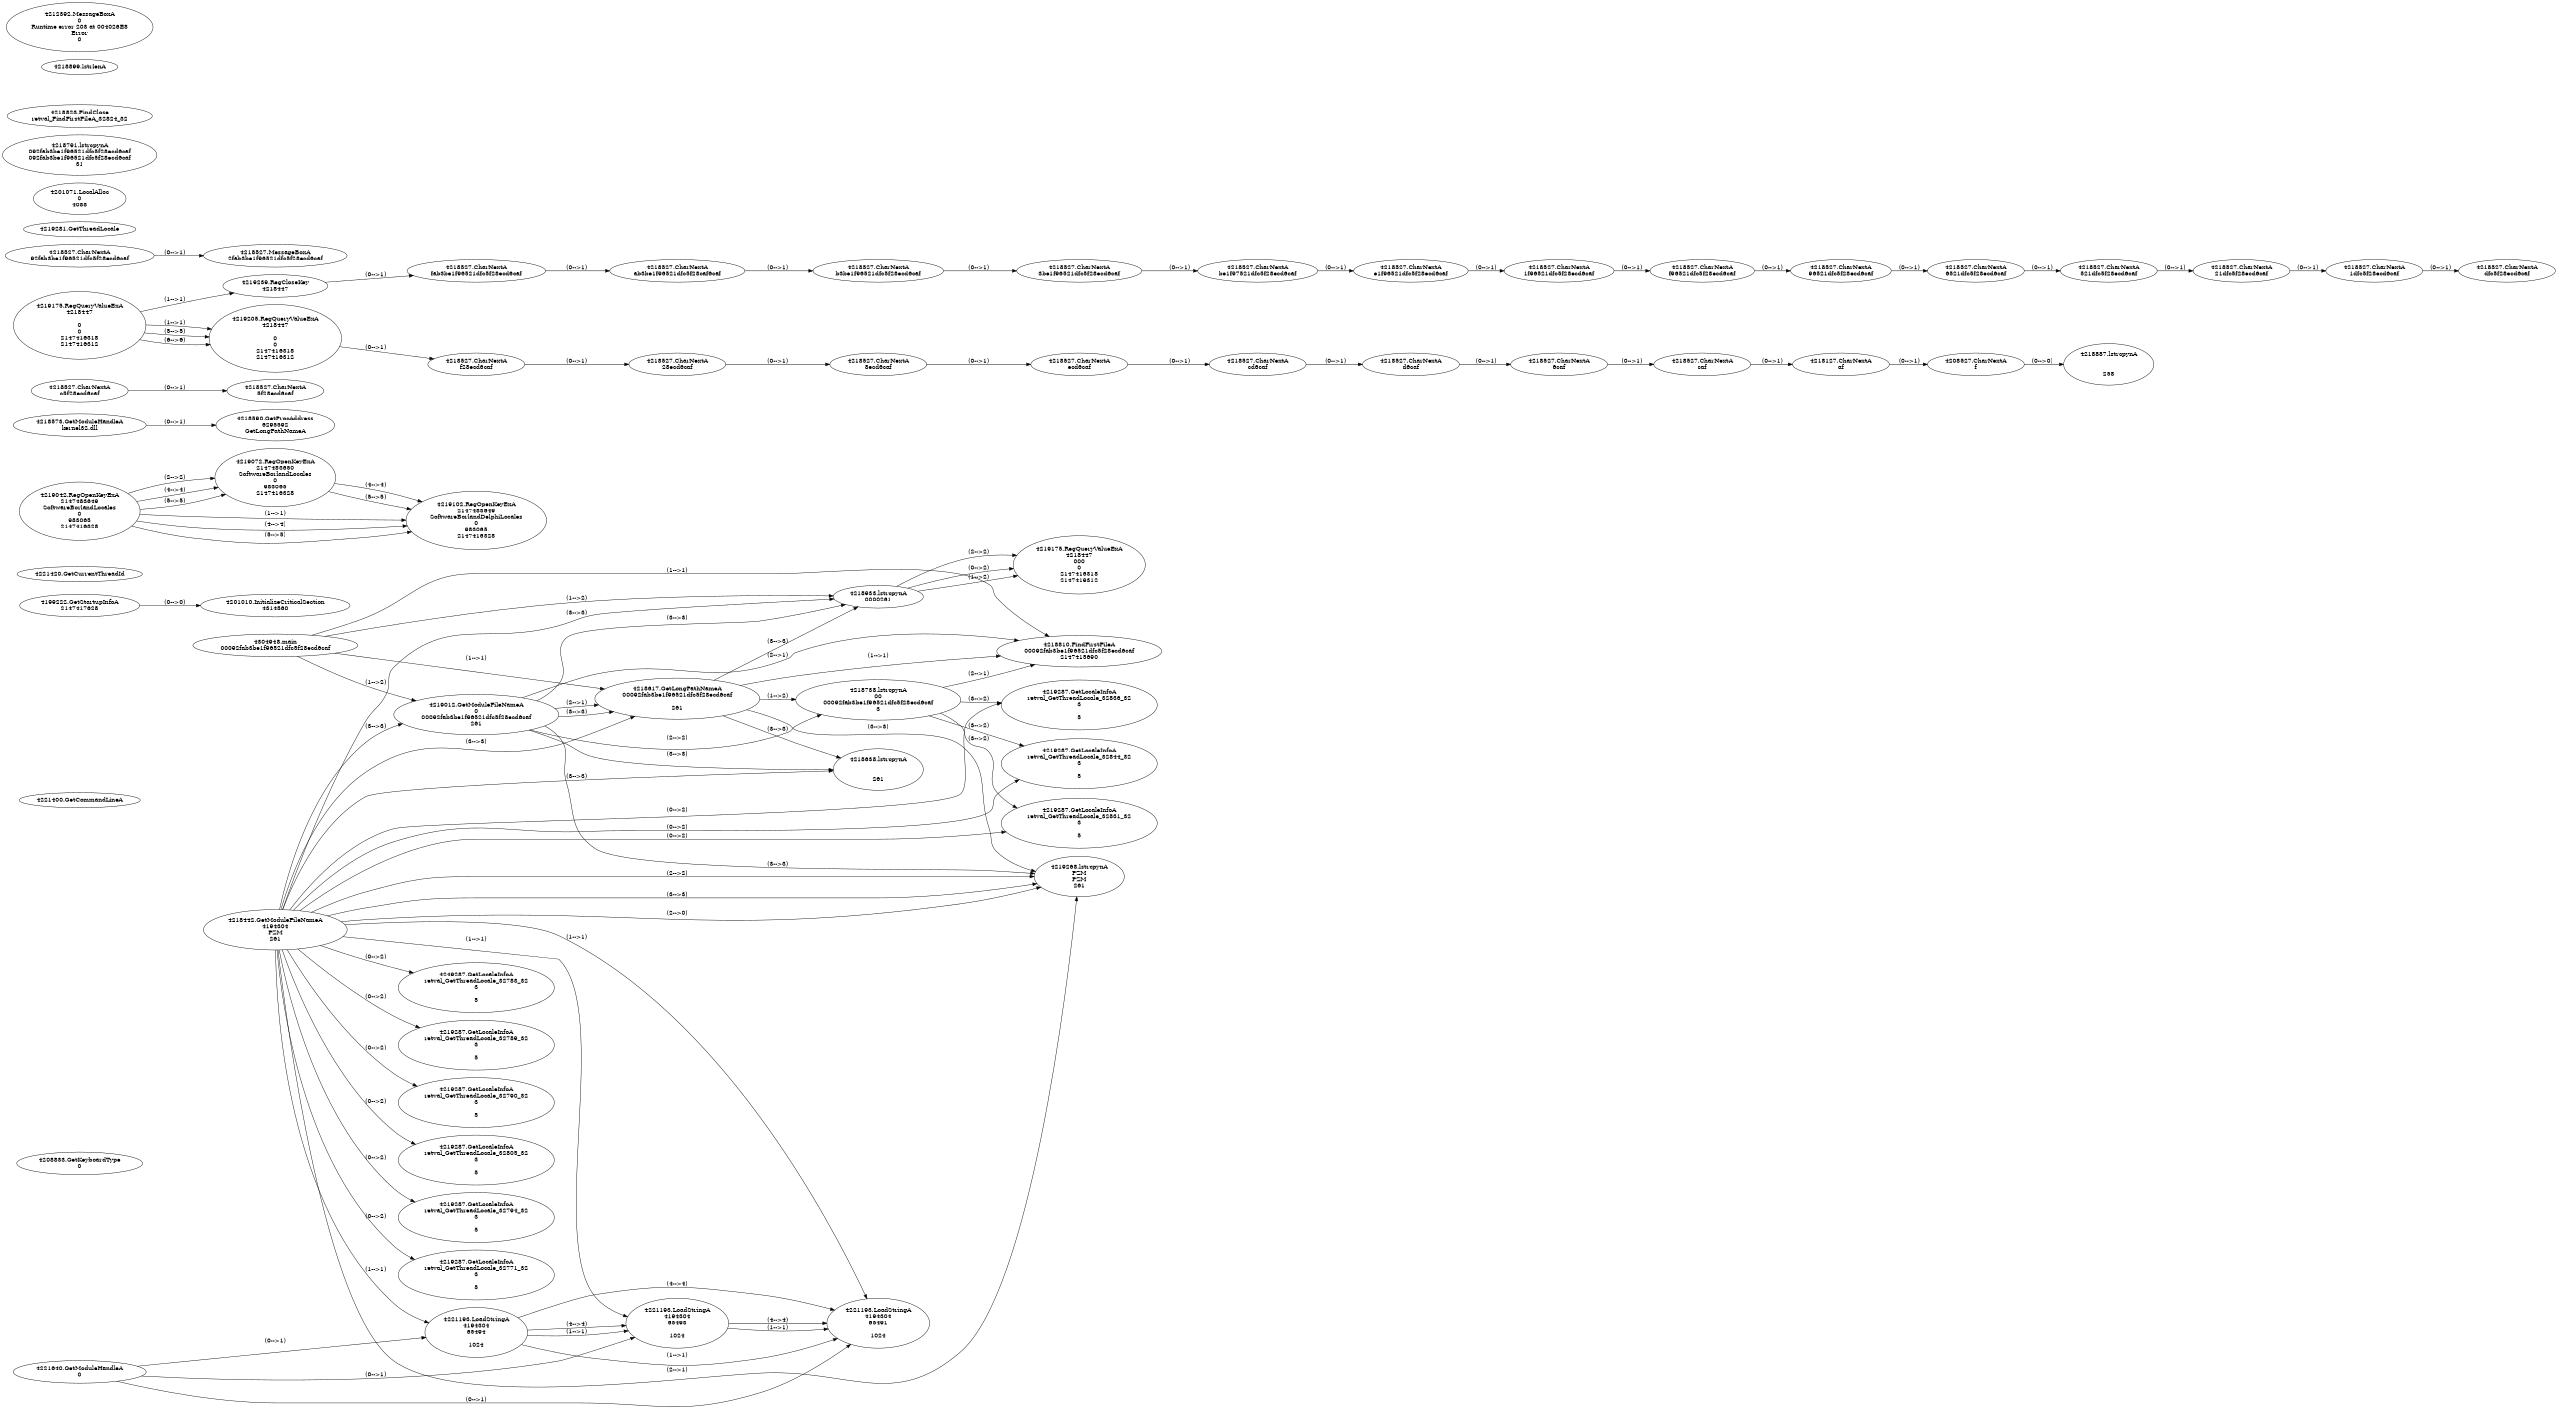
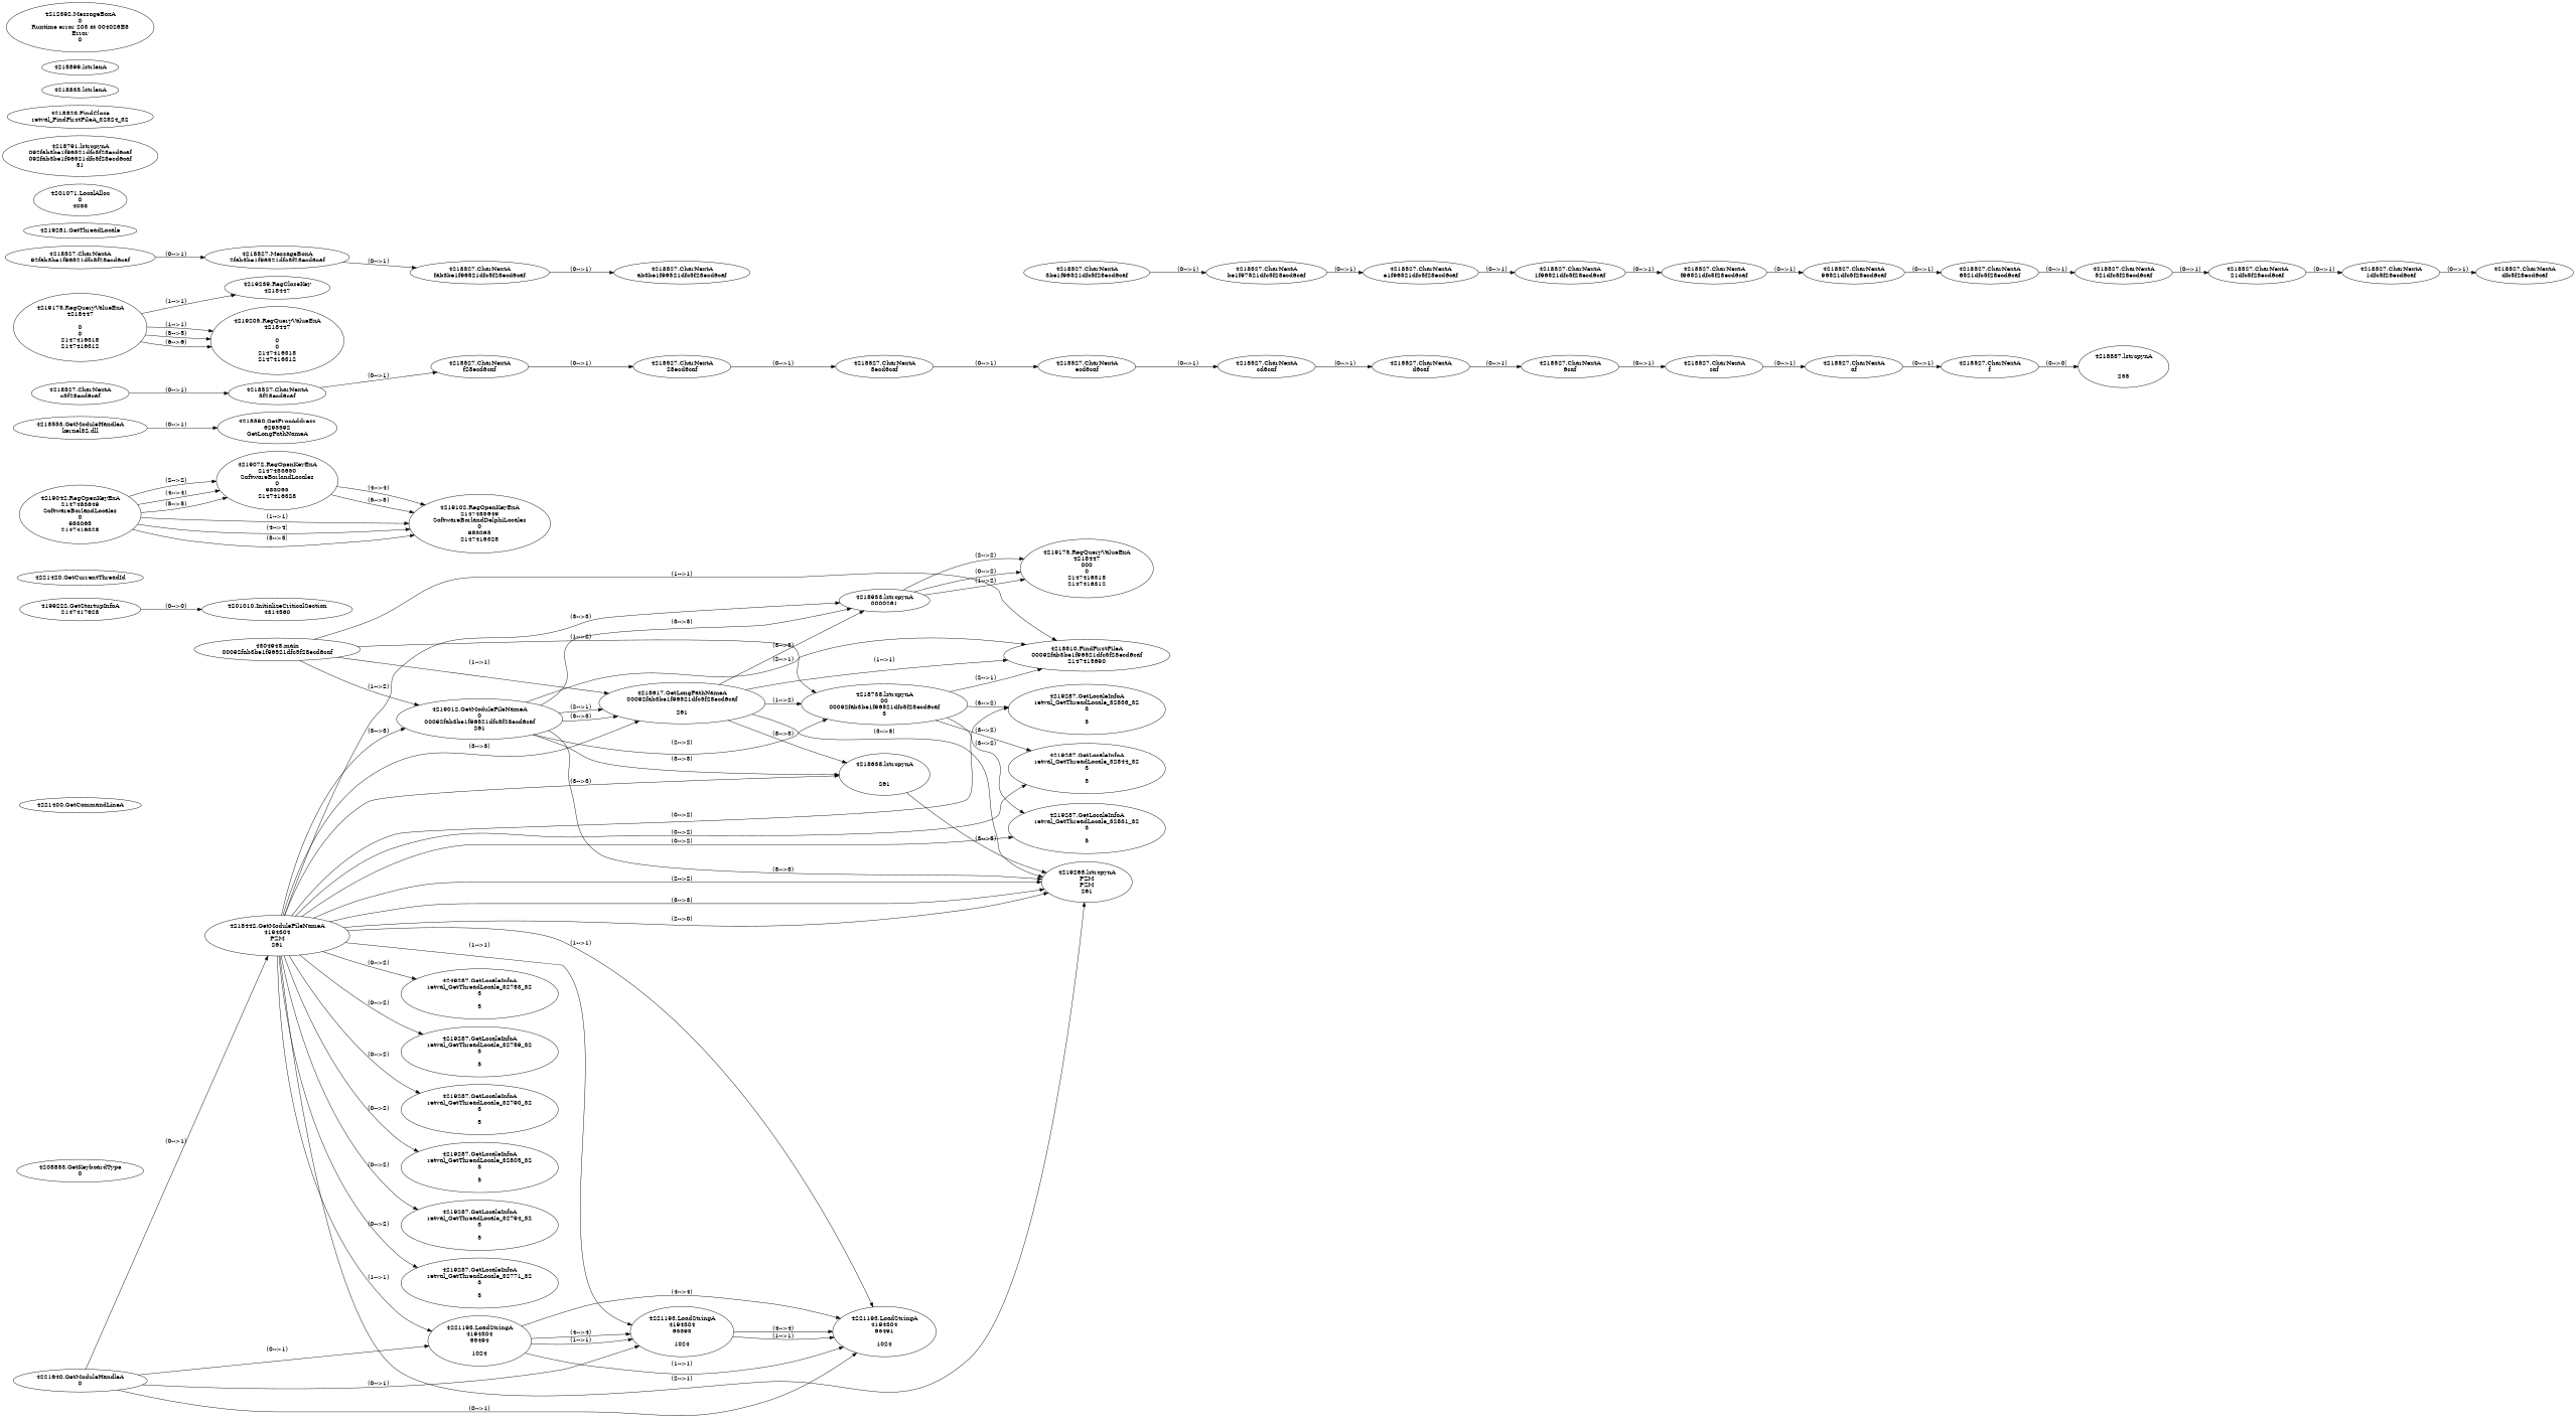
  digraph {
    rankdir=LR
    n1 [label="4304948.main\n00092fab3be1f96521dfc5f28ecd6caf"]
    n2 [label="4219012.GetModuleFileNameA\n0\n00092fab3be1f96521dfc5f28ecd6caf\n261"]
    n3 [label="4218617.GetLongPathNameA\n00092fab3be1f96521dfc5f28ecd6caf\n\n261"]
    n4 [label="4218738.lstrcpynA\n00\n00092fab3be1f96521dfc5f28ecd6caf\n3"]
    n5 [label="4218810.FindFirstFileA\n00092fab3be1f96521dfc5f28ecd6caf\n2147415690"]
    n6 [label="4218638.lstrcpynA\n\n\n261"]
    n7 [label="4219268.lstrcpynA\nPZM\nPZM\n261"]
    n8 [label="4218933.lstrcpynA\n0000261"]
    n9 [label="4219287.GetLocaleInfoA\nretval_GetThreadLocale_32844_32\n3\n\n5"]
    n10 [label="4219287.GetLocaleInfoA\nretval_GetThreadLocale_32831_32\n3\n\n5"]
    n11 [label="4219287.GetLocaleInfoA\nretval_GetThreadLocale_32836_32\n3\n\n5"]
    n12 [label="4221640.GetModuleHandleA\n0"]
    n13 [label="4218442.GetModuleFileNameA\n4194304\nPZM\n261"]
    n14 [label="4221193.LoadStringA\n4194304\n65494\n\n1024"]
-   n15 [label="4221193.LoadStringA\n4194304\n65493\n\n1024"]
+   n15 [label="4221193.LoadStringA\n4194304\n65393\n\n1024"]
    n16 [label="4221193.LoadStringA\n4194304\n65491\n\n1024"]
    n17 [label="4249287.GetLocaleInfoA\nretval_GetThreadLocale_32783_32\n3\n\n5"]
    n18 [label="4219287.GetLocaleInfoA\nretval_GetThreadLocale_32789_32\n3\n\n5"]
    n19 [label="4219287.GetLocaleInfoA\nretval_GetThreadLocale_32790_32\n3\n\n5"]
    n20 [label="4219287.GetLocaleInfoA\nretval_GetThreadLocale_32805_32\n3\n\n5"]
    n21 [label="4219287.GetLocaleInfoA\nretval_GetThreadLocale_32794_32\n3\n\n5"]
    n22 [label="4219287.GetLocaleInfoA\nretval_GetThreadLocale_32771_32\n3\n\n5"]
    n23 [label="4208833.GetKeyboardType\n0"]
    n24 [label="4221400.GetCommandLineA\n"]
    n25 [label="4199222.GetStartupInfoA\n2147417628"]
    n26 [label="4201010.InitializeCriticalSection\n4314560"]
    n27 [label="4221420.GetCurrentThreadId\n"]
-   n28 [label="4219175.RegQueryValueExA\n4218447\n000\n0\n2147416318\n2147419312"]
+   n28 [label="4219175.RegQueryValueExA\n4218447\n000\n0\n2147416318\n2147416312"]
    n29 [label="4219042.RegOpenKeyExA\n2147483649\nSoftware\Borland\Locales\n0\n983065\n2147416328"]
    n30 [label="4219072.RegOpenKeyExA\n2147483650\nSoftware\Borland\Locales\n0\n983065\n2147416328"]
    n31 [label="4219102.RegOpenKeyExA\n2147483649\nSoftware\Borland\Delphi\Locales\n0\n983065\n2147416328"]
-   n32 [label="4218573.GetModuleHandleA\nkernel32.dll"]
+   n32 [label="4218553.GetModuleHandleA\nkernel32.dll"]
    n33 [label="4218590.GetProcAddress\n6295592\nGetLongPathNameA"]
    n34 [label="4219175.RegQueryValueExA\n4218447\n\n0\n0\n2147416318\n2147416312"]
    n35 [label="4219239.RegCloseKey\n4218447"]
    n36 [label="4219205.RegQueryValueExA\n4218447\n\n0\n0\n2147416318\n2147416312"]
    n37 [label="4219281.GetThreadLocale\n"]
    n38 [label="4201071.LocalAlloc\n0\n4088"]
    n39 [label="4218527.CharNextA\n92fab3be1f96521dfc5f28ecd6caf"]
    n40 [label="4218527.MessageBoxA\n2fab3be1f96521dfc5f28ecd6caf"]
    n41 [label="4218527.CharNextA\nfab3be1f96521dfc5f28ecd6caf"]
-   n42 [label="4218527.CharNextA\nab3be1f96521dfc5f28caf6caf"]
-   n43 [label="4218527.CharNextA\nb3be1f96521dfc5f28ecd6caf"]
+   n42 [label="4218527.CharNextA\nab3be1f96521dfc5f28ecd6caf"]
    n44 [label="4218527.CharNextA\n3be1f96521dfc5f28ecd6caf"]
    n45 [label="4218527.CharNextA\nbe1f97521dfc5f28ecd6caf"]
    n46 [label="4218527.CharNextA\ne1f96521dfc5f28ecd6caf"]
    n47 [label="4218527.CharNextA\n1f96521dfc5f28ecd6caf"]
    n48 [label="4218527.CharNextA\nf96521dfc5f28ecd6caf"]
    n49 [label="4218527.CharNextA\n96521dfc5f28ecd6caf"]
    n50 [label="4218527.CharNextA\n6521dfc5f28ecd6caf"]
    n51 [label="4218527.CharNextA\n521dfc5f28ecd6caf"]
    n52 [label="4218527.CharNextA\n21dfc5f28ecd6caf"]
    n53 [label="4218527.CharNextA\n1dfc5f28ecd6caf"]
    n54 [label="4218527.CharNextA\ndfc5f28ecd6caf"]
    n55 [label="4218527.CharNextA\nc5f28ecd6caf"]
    n56 [label="4218527.CharNextA\n5f28ecd6caf"]
    n57 [label="4218527.CharNextA\nf28ecd6caf"]
    n58 [label="4218527.CharNextA\n28ecd6caf"]
    n59 [label="4218527.CharNextA\n8ecd6caf"]
    n60 [label="4218527.CharNextA\necd6caf"]
    n61 [label="4218527.CharNextA\ncd6caf"]
    n62 [label="4218527.CharNextA\nd6caf"]
    n63 [label="4218527.CharNextA\n6caf"]
    n64 [label="4218527.CharNextA\ncaf"]
-   n65 [label="4218127.CharNextA\naf"]
-   n66 [label="4208527.CharNextA\nf"]
+   n65 [label="4218527.CharNextA\naf"]
+   n66 [label="4218527.CharNextA\nf"]
    n67 [label="4218887.lstrcpynA\n\n\n258"]
    n68 [label="4218791.lstrcpynA\n092fab3be1f96521dfc5f28ecd6caf\n092fab3be1f96521dfc5f28ecd6caf\n31"]
    n69 [label="4218823.FindClose\nretval_FindFirstFileA_32824_32"]
+   n70 [label="4218835.lstrlenA\n"]
    n71 [label="4218899.lstrlenA\n"]
    n72 [label="4212392.MessageBoxA\n0\nRuntime error 203 at 004026E8\nError\n0"]
    n1 -> n2 [label="(1-->2)"]
    n1 -> n3 [label="(1-->1)"]
-   n1 -> n8 [label="(1-->2)"]
+   n1 -> n4 [label="(1-->2)"]
    n1 -> n5 [label="(1-->1)"]
    n2 -> n3 [label="(2-->1)"]
    n2 -> n3 [label="(3-->3)"]
    n2 -> n4 [label="(2-->2)"]
    n2 -> n5 [label="(2-->1)"]
    n2 -> n6 [label="(3-->3)"]
    n2 -> n7 [label="(3-->3)"]
    n2 -> n8 [label="(3-->3)"]
    n3 -> n4 [label="(1-->2)"]
    n3 -> n5 [label="(1-->1)"]
    n3 -> n6 [label="(3-->3)"]
    n3 -> n7 [label="(3-->3)"]
    n3 -> n8 [label="(3-->3)"]
    n4 -> n5 [label="(2-->1)"]
    n4 -> n9 [label="(3-->2)"]
    n4 -> n10 [label="(3-->2)"]
    n4 -> n11 [label="(3-->2)"]
+   n6 -> n7 [label="(3-->3)"]
    n8 -> n28 [label="(1-->2)"]
    n8 -> n28 [label="(2-->2)"]
    n8 -> n28 [label="(0-->2)"]
+   n12 -> n13 [label="(0-->1)"]
    n12 -> n14 [label="(0-->1)"]
    n12 -> n15 [label="(0-->1)"]
    n12 -> n16 [label="(0-->1)"]
    n13 -> n2 [label="(3-->3)"]
    n13 -> n3 [label="(3-->3)"]
    n13 -> n6 [label="(3-->3)"]
    n13 -> n7 [label="(2-->1)"]
    n13 -> n7 [label="(2-->2)"]
    n13 -> n7 [label="(3-->3)"]
    n13 -> n7 [label="(2-->0)"]
    n13 -> n8 [label="(3-->3)"]
    n13 -> n9 [label="(0-->2)"]
    n13 -> n10 [label="(0-->2)"]
    n13 -> n11 [label="(0-->2)"]
    n13 -> n14 [label="(1-->1)"]
    n13 -> n15 [label="(1-->1)"]
    n13 -> n16 [label="(1-->1)"]
    n13 -> n17 [label="(0-->2)"]
    n13 -> n18 [label="(0-->2)"]
    n13 -> n19 [label="(0-->2)"]
    n13 -> n20 [label="(0-->2)"]
    n13 -> n21 [label="(0-->2)"]
    n13 -> n22 [label="(0-->2)"]
    n14 -> n15 [label="(1-->1)"]
    n14 -> n15 [label="(4-->4)"]
    n14 -> n16 [label="(1-->1)"]
    n14 -> n16 [label="(4-->4)"]
    n15 -> n16 [label="(1-->1)"]
    n15 -> n16 [label="(4-->4)"]
    n25 -> n26 [label="(0-->0)"]
    n29 -> n30 [label="(2-->2)"]
    n29 -> n30 [label="(4-->4)"]
    n29 -> n30 [label="(5-->5)"]
    n29 -> n31 [label="(1-->1)"]
    n29 -> n31 [label="(4-->4)"]
    n29 -> n31 [label="(5-->5)"]
    n30 -> n31 [label="(4-->4)"]
    n30 -> n31 [label="(5-->5)"]
    n32 -> n33 [label="(0-->1)"]
    n34 -> n35 [label="(1-->1)"]
    n34 -> n36 [label="(1-->1)"]
    n34 -> n36 [label="(5-->5)"]
    n34 -> n36 [label="(6-->6)"]
    n39 -> n40 [label="(0-->1)"]
-   n35 -> n41 [label="(0-->1)"]
+   n40 -> n41 [label="(0-->1)"]
    n41 -> n42 [label="(0-->1)"]
-   n42 -> n43 [label="(0-->1)"]
-   n43 -> n44 [label="(0-->1)"]
    n44 -> n45 [label="(0-->1)"]
    n45 -> n46 [label="(0-->1)"]
    n46 -> n47 [label="(0-->1)"]
    n47 -> n48 [label="(0-->1)"]
    n48 -> n49 [label="(0-->1)"]
    n49 -> n50 [label="(0-->1)"]
    n50 -> n51 [label="(0-->1)"]
    n51 -> n52 [label="(0-->1)"]
    n52 -> n53 [label="(0-->1)"]
    n53 -> n54 [label="(0-->1)"]
    n55 -> n56 [label="(0-->1)"]
-   n36 -> n57 [label="(0-->1)"]
+   n56 -> n57 [label="(0-->1)"]
    n57 -> n58 [label="(0-->1)"]
    n58 -> n59 [label="(0-->1)"]
    n59 -> n60 [label="(0-->1)"]
    n60 -> n61 [label="(0-->1)"]
    n61 -> n62 [label="(0-->1)"]
    n62 -> n63 [label="(0-->1)"]
    n63 -> n64 [label="(0-->1)"]
    n64 -> n65 [label="(0-->1)"]
    n65 -> n66 [label="(0-->1)"]
    n66 -> n67 [label="(0-->0)"]
  }
